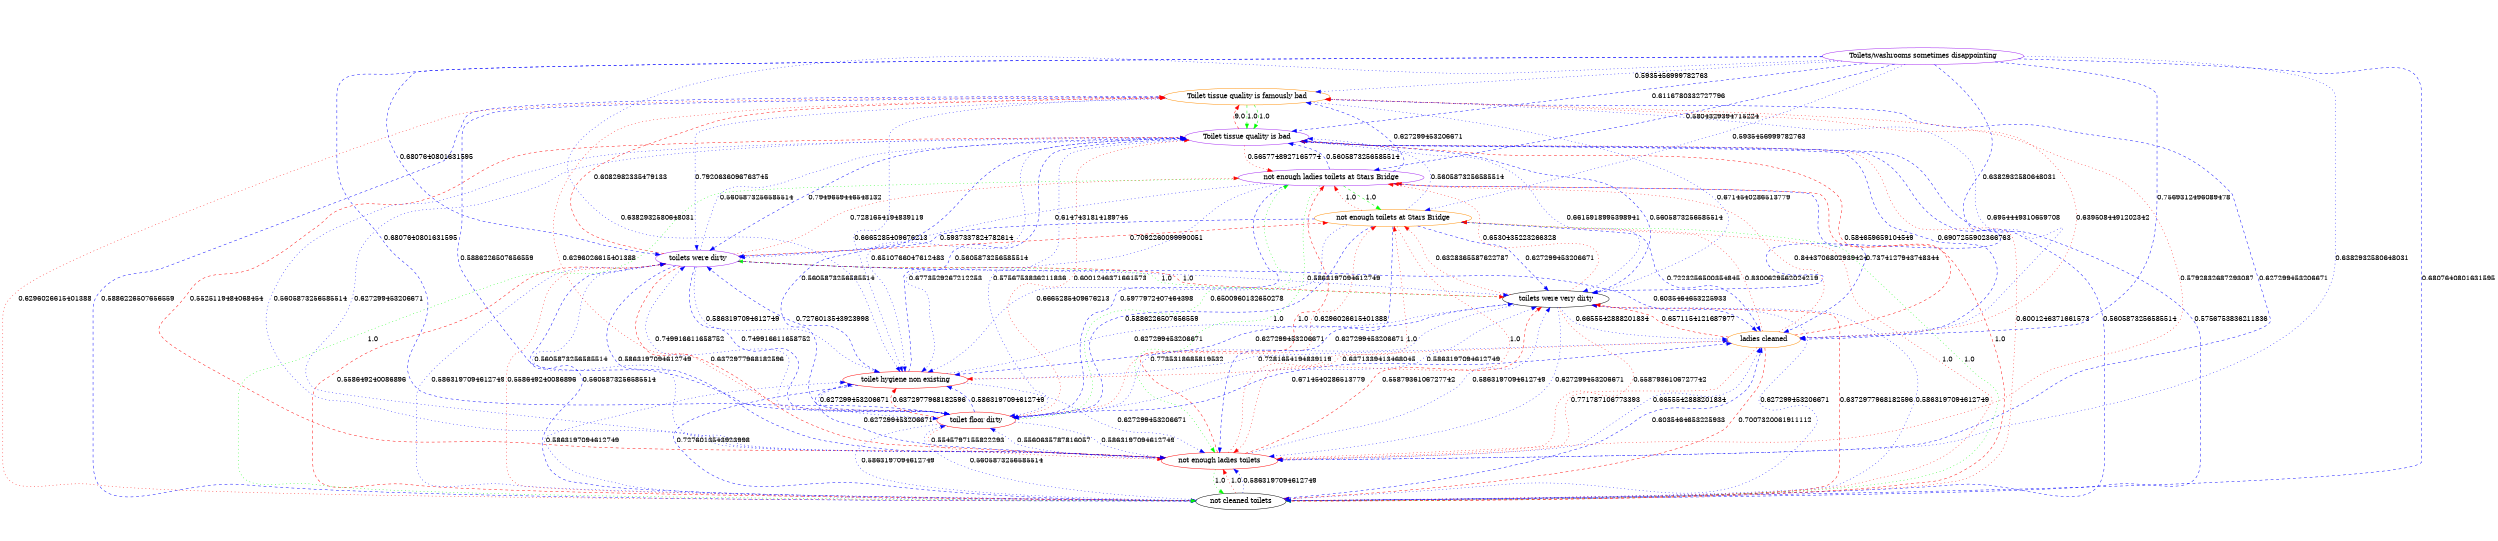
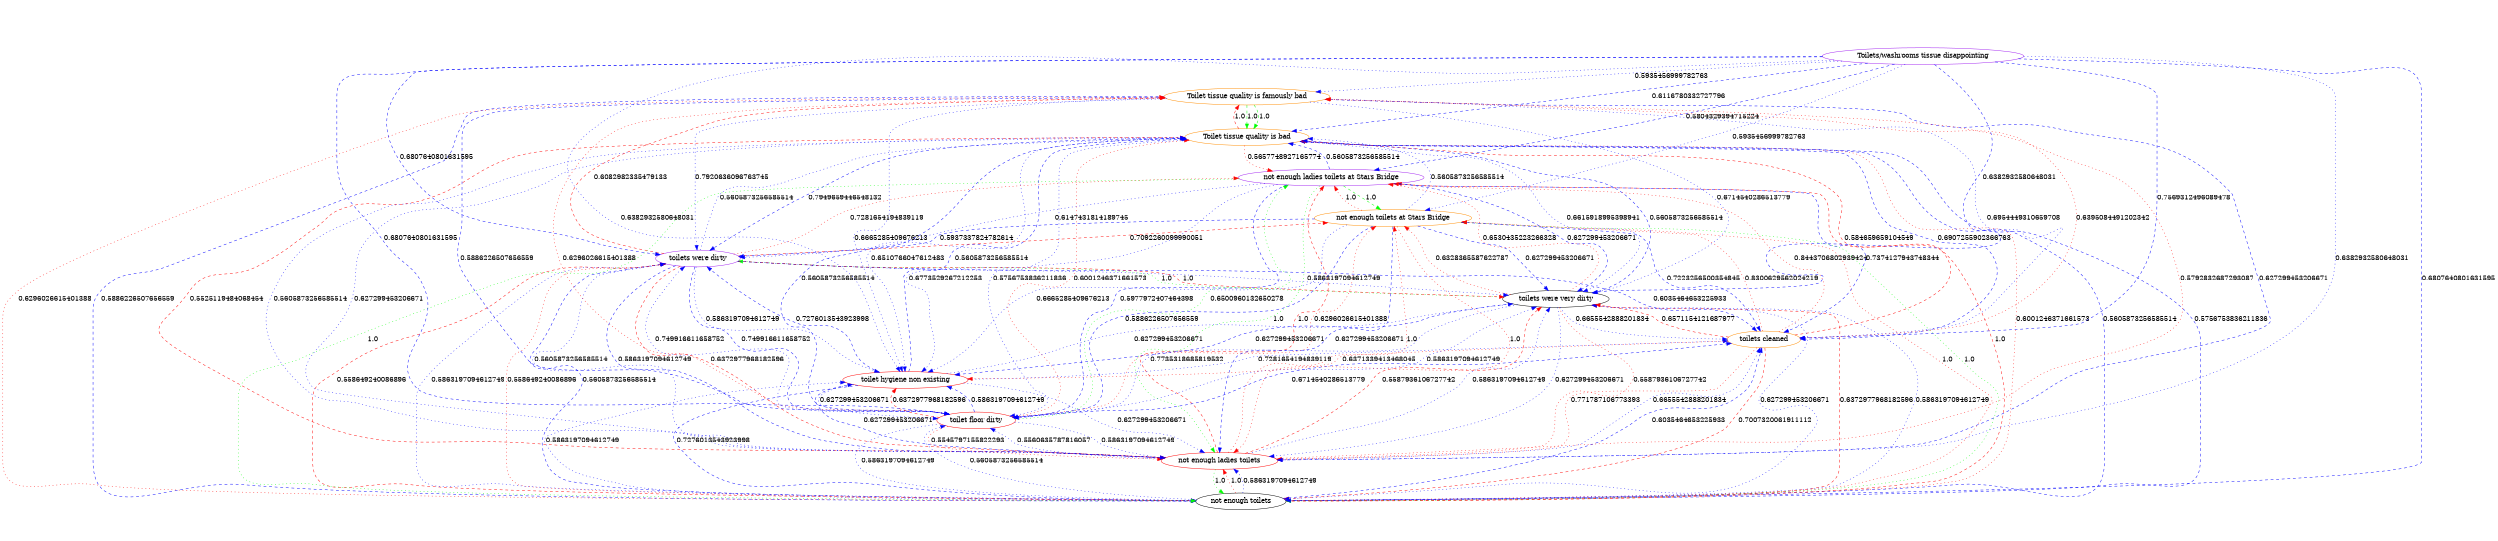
  digraph {
    node [color=darkorange]
    edge [color=blue style=dotted]
    "Toilet tissue quality is famously bad"
-   "Toilet tissue quality is bad" [color=purple]
-   "not enough toilets" [color=black label="not cleaned toilets"]
+   "Toilet tissue quality is bad"
+   "not enough toilets" [color=black]
    "not enough ladies toilets" [color=red]
    "toilet floor dirty" [color=red]
    "toilet hygiene non existing" [color=red]
-   "toilets cleaned" [label="ladies cleaned"]
+   "toilets cleaned"
    "toilets were very dirty" [color=black]
    "toilets were dirty" [color=purple]
    "not enough ladies toilets at Stars Bridge" [color=purple]
    "not enough toilets at Stars Bridge"
-   "Toilets/washrooms sometimes disappointing" [color=purple]
+   "Toilets/washrooms sometimes disappointing" [color=purple label="Toilets/washrooms tissue disappointing"]
    "Toilet tissue quality is famously bad" -> "Toilet tissue quality is bad" [color=green label=1.0 style=dashed]
    "Toilet tissue quality is famously bad" -> "Toilet tissue quality is bad" [color=green label=1.0 style=dashed]
    "Toilet tissue quality is famously bad" -> "not enough toilets" [label=0.5886226507656559 style=dashed]
    "Toilet tissue quality is famously bad" -> "not enough ladies toilets" [label=0.627299453206671 style=dashed]
    "Toilet tissue quality is famously bad" -> "toilet floor dirty" [label=0.5886226507656559 style=dashed]
    "Toilet tissue quality is famously bad" -> "toilet hygiene non existing" [label=0.6665285409676213]
    "Toilet tissue quality is famously bad" -> "toilets cleaned" [label=0.6954449310659708]
    "Toilet tissue quality is famously bad" -> "toilets were very dirty" [label=0.6714540286513779]
    "Toilet tissue quality is famously bad" -> "toilets were dirty" [label=0.7920636096763745]
-   "Toilet tissue quality is bad" -> "Toilet tissue quality is famously bad" [color=red label=9.0 style=dashed]
+   "Toilet tissue quality is bad" -> "Toilet tissue quality is famously bad" [color=red label=1.0 style=dashed]
    "Toilet tissue quality is bad" -> "not enough toilets" [label=0.5756753836211836 style=dashed]
    "Toilet tissue quality is bad" -> "not enough ladies toilets" [label=0.627299453206671]
    "Toilet tissue quality is bad" -> "toilet floor dirty" [label=0.5756753836211836]
    "Toilet tissue quality is bad" -> "toilet hygiene non existing" [label=0.6510766047612483]
    "Toilet tissue quality is bad" -> "toilets cleaned" [label=0.6907255902366763 style=dashed]
    "Toilet tissue quality is bad" -> "toilets were very dirty" [label=0.6615918995398941]
    "Toilet tissue quality is bad" -> "toilets were dirty" [label=0.7949659446548132 style=dashed]
    "Toilet tissue quality is bad" -> "not enough ladies toilets at Stars Bridge" [color=red label=0.5657748927165774]
    "not enough toilets" -> "Toilet tissue quality is famously bad" [color=red label=0.6296026615401388]
    "not enough toilets" -> "Toilet tissue quality is bad" [color=red label=0.6001246371661573]
    "not enough toilets" -> "Toilet tissue quality is bad" [label=0.5605873256585514 style=dashed]
    "not enough toilets" -> "not enough ladies toilets" [color=red label=1.0]
    "not enough toilets" -> "not enough ladies toilets" [label=0.5863197094612749]
    "not enough toilets" -> "toilet floor dirty" [label=0.5605873256585514]
    "not enough toilets" -> "toilet hygiene non existing" [label=0.5863197094612749]
    "not enough toilets" -> "toilets cleaned" [label=0.6035464653225933 style=dashed]
    "not enough toilets" -> "toilets were very dirty" [color=red label=0.6372977968182596 style=dashed]
    "not enough toilets" -> "toilets were very dirty" [label=0.5863197094612749]
    "not enough toilets" -> "toilets were dirty" [color=red label=0.558649240086896]
    "not enough toilets" -> "toilets were dirty" [label=0.5605873256585514 style=dashed]
    "not enough toilets" -> "not enough ladies toilets at Stars Bridge" [color=red label=1.0 style=dashed]
    "not enough toilets" -> "not enough toilets at Stars Bridge" [color=red label=1.0]
    "not enough ladies toilets" -> "Toilet tissue quality is famously bad" [color=red label=0.5792832687293087]
    "not enough ladies toilets" -> "Toilet tissue quality is bad" [color=red label=0.5525119484068454 style=dashed]
    "not enough ladies toilets" -> "Toilet tissue quality is bad" [label=0.5605873256585514]
    "not enough ladies toilets" -> "not enough toilets" [color=green label=1.0]
    "not enough ladies toilets" -> "toilet floor dirty" [label=0.5560635787816057]
    "not enough ladies toilets" -> "toilet hygiene non existing" [label=0.627299453206671 style=dashed]
    "not enough ladies toilets" -> "toilets cleaned" [label=0.6655542888201834]
    "not enough ladies toilets" -> "toilets were very dirty" [color=red label=0.5587936106727742 style=dashed]
    "not enough ladies toilets" -> "toilets were very dirty" [label=0.5863197094612749]
    "not enough ladies toilets" -> "toilets were dirty" [label=0.5605873256585514]
    "not enough ladies toilets" -> "not enough ladies toilets at Stars Bridge" [color=red label=1.0 style=dashed]
    "not enough ladies toilets" -> "not enough toilets at Stars Bridge" [color=red label=1.0]
    "toilet floor dirty" -> "Toilet tissue quality is famously bad" [color=red label=0.6296026615401388]
    "toilet floor dirty" -> "Toilet tissue quality is bad" [color=red label=0.6001246371661573]
    "toilet floor dirty" -> "Toilet tissue quality is bad" [label=0.5605873256585514 style=dashed]
    "toilet floor dirty" -> "not enough toilets" [label=0.5863197094612749]
    "toilet floor dirty" -> "not enough ladies toilets" [color=red label=0.5545797155822293]
    "toilet floor dirty" -> "not enough ladies toilets" [label=0.5863197094612749]
    "toilet floor dirty" -> "toilet hygiene non existing" [color=red label=0.6372977968182596 style=dashed]
    "toilet floor dirty" -> "toilet hygiene non existing" [label=0.5863197094612749 style=dashed]
    "toilet floor dirty" -> "toilets cleaned" [label=0.6714540286513779 style=dashed]
    "toilet floor dirty" -> "toilets were very dirty" [label=0.5863197094612749]
    "toilet floor dirty" -> "toilets were dirty" [label=0.749916611658752]
    "toilet floor dirty" -> "not enough ladies toilets at Stars Bridge" [color=green label=0.6500960132650278]
    "toilet floor dirty" -> "not enough toilets at Stars Bridge" [color=red label=0.6296026615401388]
    "toilet hygiene non existing" -> "Toilet tissue quality is bad" [label=0.5605873256585514 style=dashed]
    "toilet hygiene non existing" -> "not enough toilets" [label=0.7276013543923998 style=dashed]
    "toilet hygiene non existing" -> "not enough ladies toilets" [label=0.627299453206671]
    "toilet hygiene non existing" -> "toilet floor dirty" [label=0.627299453206671]
    "toilet hygiene non existing" -> "toilets cleaned" [label=0.7281654194839119]
    "toilet hygiene non existing" -> "toilets were very dirty" [label=0.627299453206671]
    "toilet hygiene non existing" -> "toilets were dirty" [label=0.7276013543923998 style=dashed]
    "toilets cleaned" -> "Toilet tissue quality is famously bad" [color=red label=0.6395084491202342]
    "toilets cleaned" -> "Toilet tissue quality is bad" [color=red label=0.584659659104549 style=dashed]
    "toilets cleaned" -> "not enough toilets" [color=red label=0.7007320061911112 style=dashed]
    "toilets cleaned" -> "not enough ladies toilets" [color=red label=0.771787106773393]
    "toilets cleaned" -> "toilet hygiene non existing" [color=red label=0.6371339413468045]
    "toilets cleaned" -> "toilets were very dirty" [color=red label=0.6571154121687977 style=dashed]
    "toilets cleaned" -> "not enough ladies toilets at Stars Bridge" [color=red label=0.8443706802939424]
    "toilets cleaned" -> "not enough toilets at Stars Bridge" [color=red label=0.8300629562024219]
    "toilets were very dirty" -> "Toilet tissue quality is bad" [label=0.5605873256585514 style=dashed]
    "toilets were very dirty" -> "not enough toilets" [label=0.627299453206671]
    "toilets were very dirty" -> "not enough ladies toilets" [color=red label=0.5587936106727742]
    "toilets were very dirty" -> "not enough ladies toilets" [label=0.627299453206671]
    "toilets were very dirty" -> "toilet floor dirty" [label=0.7735318685819532]
    "toilets were very dirty" -> "toilet hygiene non existing" [label=0.627299453206671 style=dashed]
    "toilets were very dirty" -> "toilets cleaned" [label=0.6655542888201834]
    "toilets were very dirty" -> "toilets were dirty" [color=green label=1.0]
    "toilets were very dirty" -> "not enough ladies toilets at Stars Bridge" [color=red label=0.6530435223266328]
    "toilets were very dirty" -> "not enough toilets at Stars Bridge" [color=red label=0.6328365587622787]
    "toilets were dirty" -> "Toilet tissue quality is famously bad" [color=red label=0.6082982335479133 style=dashed]
    "toilets were dirty" -> "Toilet tissue quality is bad" [label=0.5605873256585514]
    "toilets were dirty" -> "not enough toilets" [color=red label=0.558649240086896 style=dashed]
    "toilets were dirty" -> "not enough toilets" [label=0.5863197094612749]
    "toilets were dirty" -> "not enough ladies toilets" [color=red label=0.6372977968182596 style=dashed]
    "toilets were dirty" -> "not enough ladies toilets" [label=0.5863197094612749 style=dashed]
    "toilets were dirty" -> "toilet floor dirty" [label=0.749916611658752 style=dashed]
    "toilets were dirty" -> "toilet hygiene non existing" [label=0.5863197094612749]
    "toilets were dirty" -> "toilets cleaned" [label=0.6035464653225933 style=dashed]
    "toilets were dirty" -> "toilets were very dirty" [color=red label=1.0 style=dashed]
    "toilets were dirty" -> "toilets were very dirty" [label=0.5863197094612749]
    "toilets were dirty" -> "not enough ladies toilets at Stars Bridge" [color=red label=0.7281654194839119]
    "toilets were dirty" -> "not enough toilets at Stars Bridge" [color=red label=0.7092260099990051 style=dashed]
    "not enough ladies toilets at Stars Bridge" -> "Toilet tissue quality is bad" [label=0.5605873256585514 style=dashed]
    "not enough ladies toilets at Stars Bridge" -> "not enough toilets" [color=green label=1.0]
    "not enough ladies toilets at Stars Bridge" -> "not enough ladies toilets" [color=green label=1.0]
    "not enough ladies toilets at Stars Bridge" -> "toilet floor dirty" [label=0.5977972407464398 style=dashed]
    "not enough ladies toilets at Stars Bridge" -> "toilet hygiene non existing" [label=0.6773529267212253]
    "not enough ladies toilets at Stars Bridge" -> "toilets cleaned" [label=0.7374127943748344 style=dashed]
-   "not enough ladies toilets at Stars Bridge" -> "Toilet tissue quality is famously bad" [label=0.627299453206671 style=dashed]
+   "not enough ladies toilets at Stars Bridge" -> "toilets were very dirty" [label=0.627299453206671 style=dashed]
    "not enough ladies toilets at Stars Bridge" -> "toilets were dirty" [label=0.6147431814189745]
    "not enough ladies toilets at Stars Bridge" -> "not enough toilets at Stars Bridge" [color=green label=1.0 style=dashed]
    "not enough toilets at Stars Bridge" -> "Toilet tissue quality is bad" [label=0.5605873256585514]
    "not enough toilets at Stars Bridge" -> "not enough toilets" [color=green label=1.0]
    "not enough toilets at Stars Bridge" -> "not enough ladies toilets" [color=red label=1.0]
    "not enough toilets at Stars Bridge" -> "not enough ladies toilets" [label=0.627299453206671 style=dashed]
    "not enough toilets at Stars Bridge" -> "toilet floor dirty" [label=0.5886226507656559 style=dashed]
    "not enough toilets at Stars Bridge" -> "toilet hygiene non existing" [label=0.6665285409676213]
    "not enough toilets at Stars Bridge" -> "toilets cleaned" [label=0.7223256500354845 style=dashed]
    "not enough toilets at Stars Bridge" -> "toilets were very dirty" [label=0.627299453206671 style=dashed]
    "not enough toilets at Stars Bridge" -> "toilets were dirty" [label=0.5937337824782614 style=dashed]
    "not enough toilets at Stars Bridge" -> "not enough ladies toilets at Stars Bridge" [color=red label=1.0]
    "Toilets/washrooms sometimes disappointing" -> "Toilet tissue quality is famously bad" [label=0.5935456999782763]
    "Toilets/washrooms sometimes disappointing" -> "Toilet tissue quality is bad" [label=0.6116780332727796 style=dashed]
    "Toilets/washrooms sometimes disappointing" -> "not enough toilets" [label=0.6807640801631595 style=dashed]
    "Toilets/washrooms sometimes disappointing" -> "not enough ladies toilets" [label=0.6382932580648031]
    "Toilets/washrooms sometimes disappointing" -> "toilet floor dirty" [label=0.6807640801631595 style=dashed]
    "Toilets/washrooms sometimes disappointing" -> "toilet hygiene non existing" [label=0.6382932580648031]
    "Toilets/washrooms sometimes disappointing" -> "toilets cleaned" [label=0.7569312496089478 style=dashed]
    "Toilets/washrooms sometimes disappointing" -> "toilets were very dirty" [label=0.6382932580648031 style=dashed]
    "Toilets/washrooms sometimes disappointing" -> "toilets were dirty" [label=0.6807640801631595 style=dashed]
    "Toilets/washrooms sometimes disappointing" -> "not enough ladies toilets at Stars Bridge" [label=0.5804329394715224 style=dashed]
    "Toilets/washrooms sometimes disappointing" -> "not enough toilets at Stars Bridge" [label=0.5935456999782763]
  }
